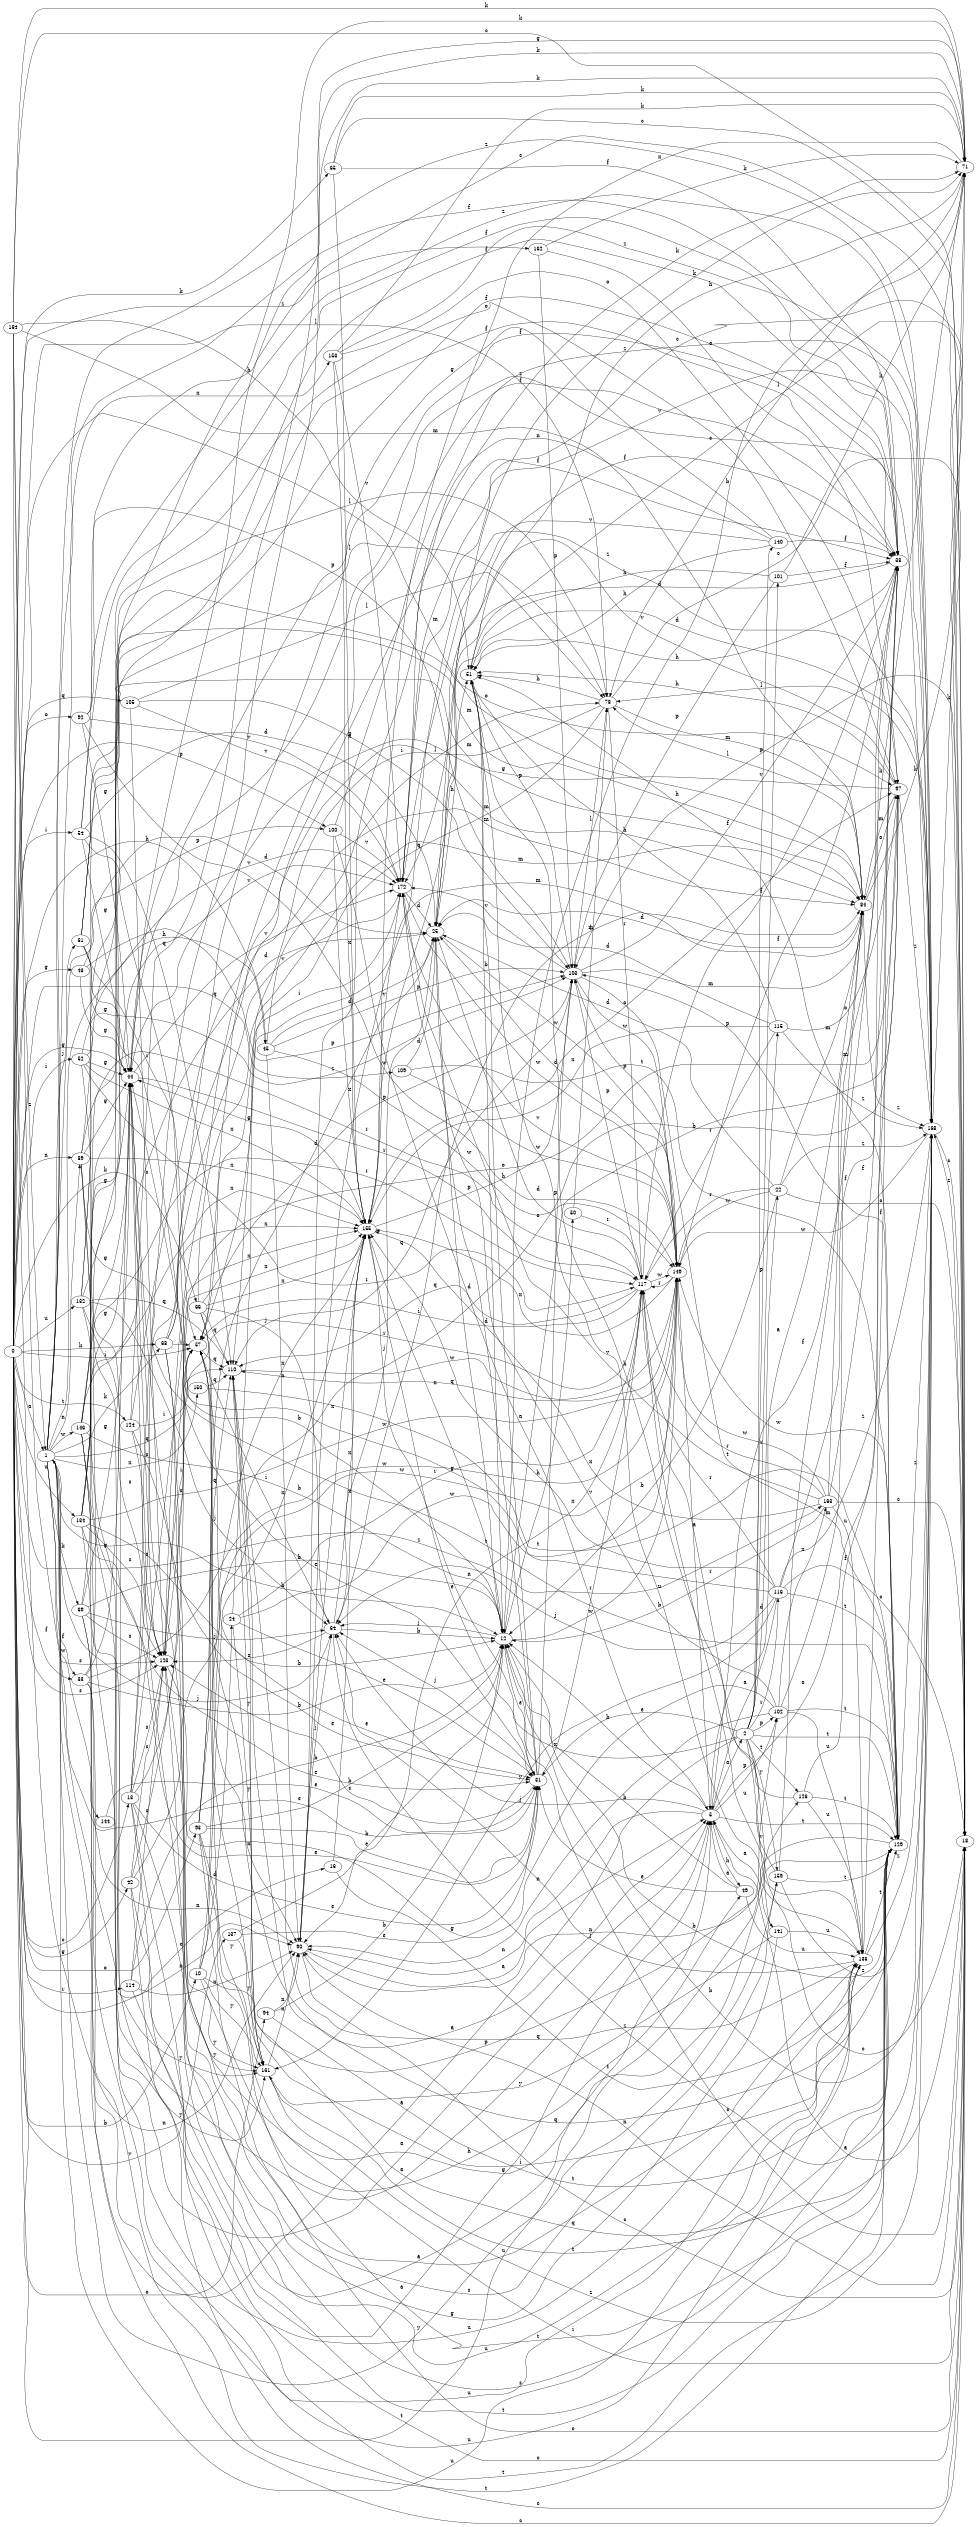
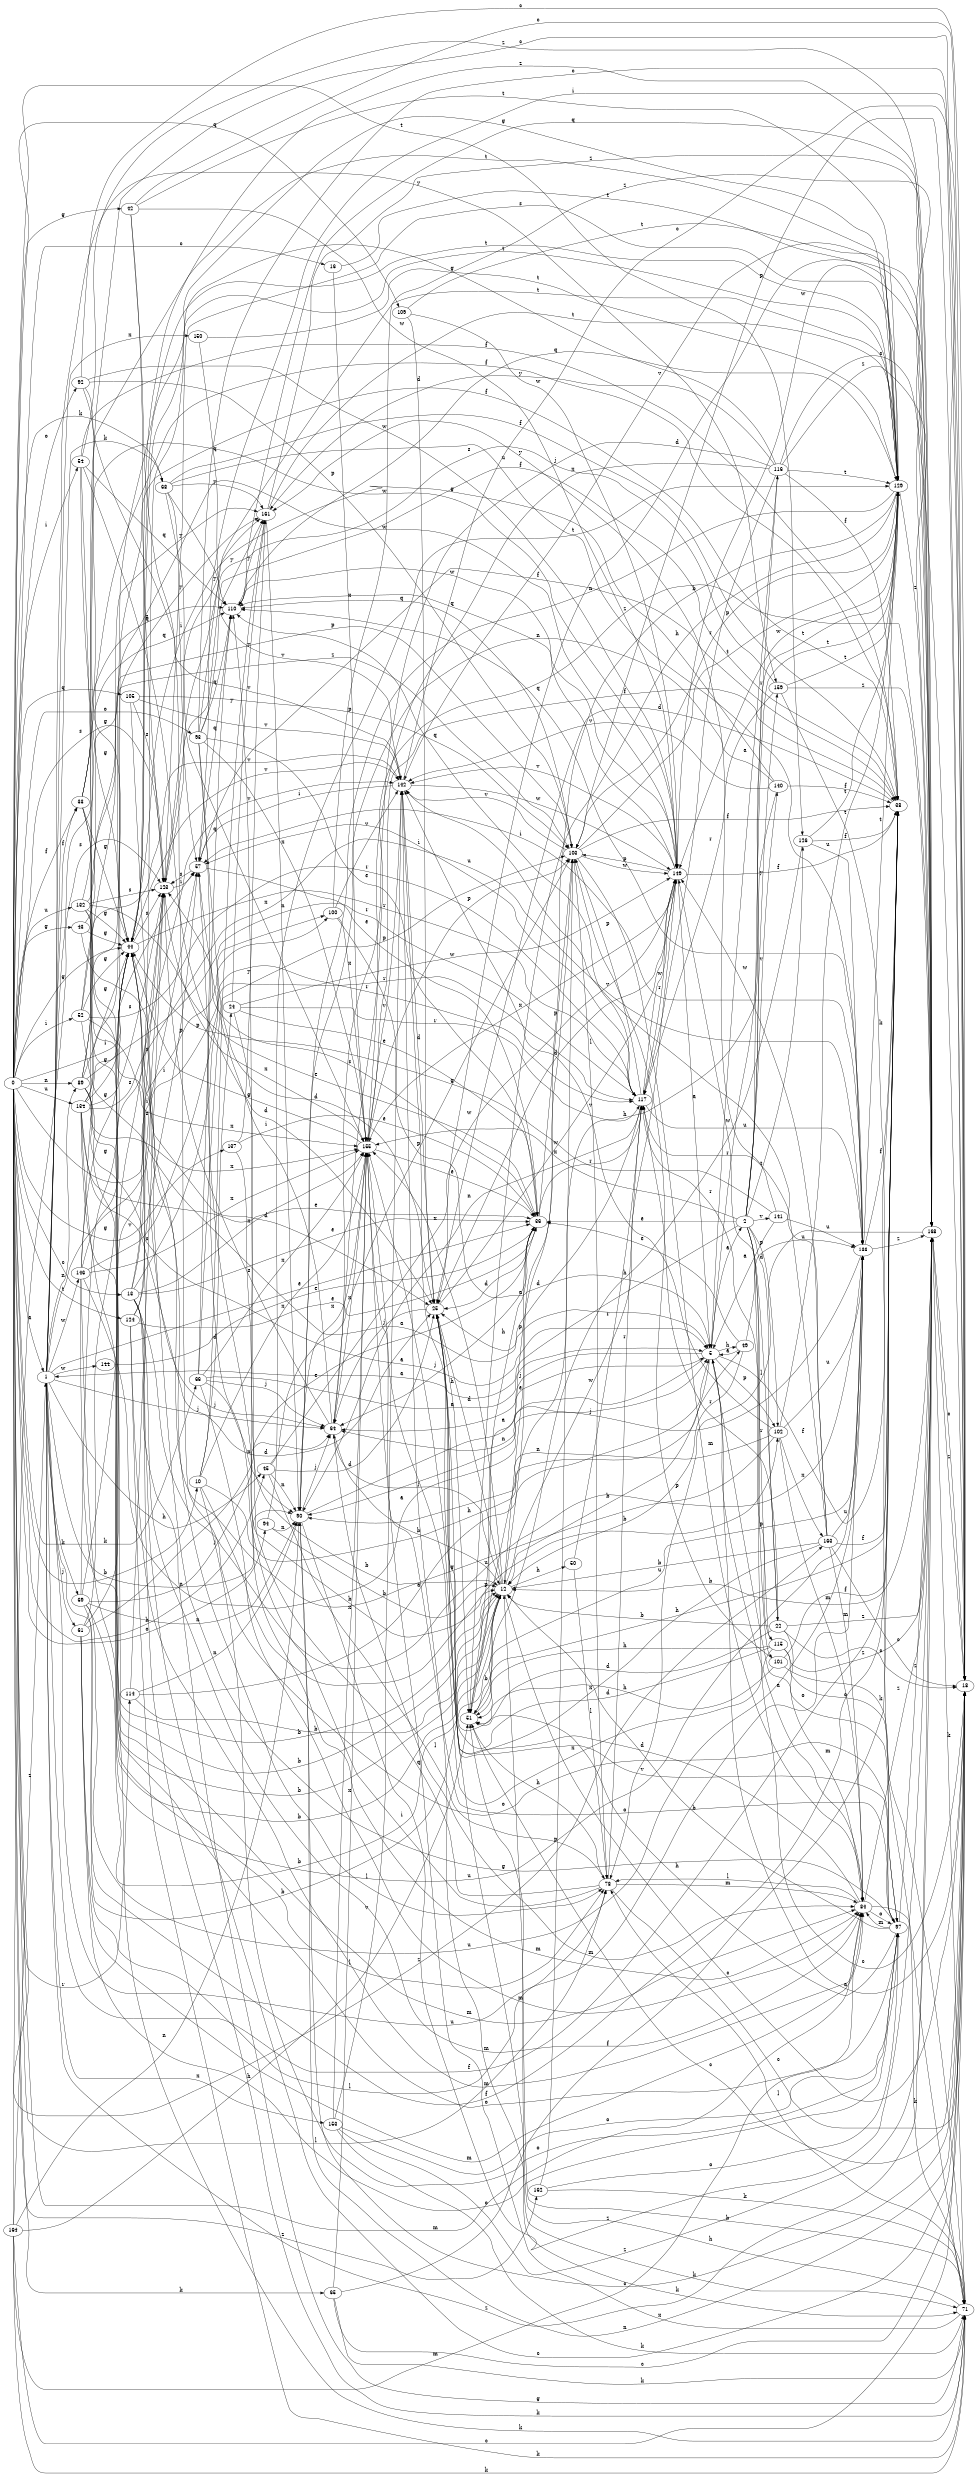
  strict digraph {
    fontname="DejaVu Serif"
    rankdir=LR
    node [fontname="DejaVu Serif"]
    edge [fontname="DejaVu Serif"]
    0
    1
    10
    13
    16
    33
    42
    43
    44
    45
    52
    54
    57
    65
    66
    68
    78
    84
    89
    92
    93
    94
    100
    105
    109
    114
    123
    124
    126
    132
    134
    137
    162
    163
    12
-   31
+   31 [label=36]
    38
    61
    64
    69
    90
    110
    136
    144
    146
    150
    153
    159
    168
    102
    155
    49
    97
    24
    161
    18
    129
    71
    117
    149
    25
    103
-   142 [label=172]
+   142
    5
    51
    50
    164
    2
    22
    101
    115
    116
    140
    141
    0 -> 1 [label=a]
    0 -> 10 [label=b]
    0 -> 13 [label=c]
    0 -> 16 [label=c]
    0 -> 33 [label=f]
    0 -> 42 [label=g]
    0 -> 43 [label=g]
    0 -> 44 [label=g]
    0 -> 45 [label=h]
    0 -> 52 [label=i]
    0 -> 54 [label=i]
    0 -> 57 [label=i]
    0 -> 65 [label=k]
    0 -> 66 [label=k]
    0 -> 68 [label=k]
    0 -> 78 [label=l]
    0 -> 84 [label=m]
    0 -> 89 [label=n]
    0 -> 92 [label=o]
    0 -> 93 [label=o]
    0 -> 94 [label=o]
    0 -> 100 [label=p]
    0 -> 105 [label=q]
    0 -> 109 [label=q]
    0 -> 114 [label=r]
    0 -> 123 [label=s]
    0 -> 124 [label=t]
    0 -> 126 [label=t]
    0 -> 132 [label=u]
    0 -> 134 [label=u]
    0 -> 137 [label=v]
    0 -> 162 [label=z]
    0 -> 163 [label=z]
    1 -> 33 [label=f]
    1 -> 45 [label=h]
    1 -> 68 [label=k]
    1 -> 89 [label=n]
    1 -> 100 [label=p]
    1 -> 12 [label=b]
    1 -> 31 [label=e]
    1 -> 38 [label=f]
    1 -> 61 [label=j]
    1 -> 64 [label=j]
    1 -> 69 [label=k]
    1 -> 90 [label=n]
    1 -> 110 [label=q]
    1 -> 136 [label=u]
    1 -> 144 [label=w]
    1 -> 146 [label=w]
    1 -> 150 [label=x]
    1 -> 153 [label=x]
    1 -> 159 [label=y]
    1 -> 168 [label=z]
    10 -> 102 [label=p]
    10 -> 155 [label=x]
    10 -> 49 [label=h]
    10 -> 97 [label=o]
    10 -> 24 [label=d]
    10 -> 161 [label=y]
    13 -> 84 [label=m]
    13 -> 123 [label=s]
    13 -> 31 [label=e]
    13 -> 136 [label=u]
    13 -> 155 [label=x]
    13 -> 18 [label=c]
    13 -> 129 [label=t]
    13 -> 71 [label=k]
    13 -> 117 [label=r]
    16 -> 155 [label=x]
    16 -> 129 [label=t]
    33 -> 44 [label=g]
    33 -> 84 [label=m]
    33 -> 12 [label=b]
    33 -> 18 [label=c]
    33 -> 129 [label=t]
    33 -> 149 [label=w]
    42 -> 123 [label=s]
    42 -> 97 [label=o]
    42 -> 18 [label=c]
    42 -> 129 [label=t]
    42 -> 149 [label=w]
    43 -> 44 [label=g]
    43 -> 25 [label=d]
    43 -> 103 [label=p]
    44 -> 123 [label=s]
    44 -> 168 [label=z]
    44 -> 117 [label=r]
    44 -> 142 [label=v]
    45 -> 78 [label=l]
    45 -> 90 [label=n]
    45 -> 149 [label=w]
    45 -> 25 [label=d]
    45 -> 103 [label=p]
    52 -> 44 [label=g]
    52 -> 155 [label=x]
    52 -> 117 [label=r]
    52 -> 103 [label=z]
    52 -> 142 [label=v]
    52 -> 5 [label=a]
    54 -> 44 [label=g]
    54 -> 12 [label=b]
    54 -> 38 [label=f]
    54 -> 110 [label=q]
    54 -> 168 [label=z]
    54 -> 25 [label=d]
    57 -> 123 [label=s]
    57 -> 31 [label=e]
    57 -> 38 [label=f]
    57 -> 110 [label=q]
    65 -> 38 [label=f]
    65 -> 155 [label=x]
    65 -> 18 [label=c]
    65 -> 71 [label=k]
    66 -> 84 [label=m]
    66 -> 64 [label=j]
    66 -> 90 [label=n]
    66 -> 110 [label=q]
    66 -> 155 [label=x]
    66 -> 103 [label=p]
    66 -> 5 [label=a]
    68 -> 57 [label=i]
    68 -> 38 [label=f]
    68 -> 136 [label=u]
    68 -> 155 [label=x]
    68 -> 161 [label=y]
    68 -> 142 [label=v]
    78 -> 57 [label=i]
    78 -> 84 [label=m]
    78 -> 110 [label=q]
    78 -> 18 [label=c]
    78 -> 117 [label=r]
    78 -> 51 [label=h]
    84 -> 78 [label=l]
    84 -> 168 [label=z]
    84 -> 97 [label=o]
    84 -> 71 [label=k]
    84 -> 25 [label=d]
    84 -> 5 [label=a]
    89 -> 44 [label=g]
    89 -> 155 [label=x]
    89 -> 97 [label=o]
    89 -> 161 [label=y]
    89 -> 129 [label=t]
    89 -> 117 [label=r]
    89 -> 5 [label=a]
    92 -> 44 [label=g]
    92 -> 18 [label=c]
    92 -> 149 [label=w]
    92 -> 103 [label=p]
    92 -> 142 [label=v]
    93 -> 12 [label=b]
    93 -> 31 [label=e]
    93 -> 110 [label=q]
    93 -> 155 [label=x]
    93 -> 161 [label=y]
    93 -> 18 [label=c]
    93 -> 129 [label=t]
    93 -> 25 [label=d]
    94 -> 12 [label=b]
    94 -> 90 [label=n]
    94 -> 129 [label=t]
    100 -> 168 [label=z]
    100 -> 155 [label=x]
    100 -> 142 [label=v]
    100 -> 5 [label=a]
    105 -> 78 [label=l]
    105 -> 123 [label=s]
    105 -> 103 [label=p]
    105 -> 142 [label=v]
    109 -> 129 [label=t]
    109 -> 149 [label=w]
    109 -> 25 [label=d]
    114 -> 123 [label=s]
    114 -> 12 [label=b]
    114 -> 90 [label=n]
    114 -> 5 [label=a]
    123 -> 57 [label=i]
    123 -> 38 [label=f]
    123 -> 155 [label=x]
    123 -> 161 [label=y]
    124 -> 57 [label=i]
    124 -> 84 [label=m]
    124 -> 123 [label=s]
    124 -> 31 [label=e]
    124 -> 71 [label=k]
    126 -> 38 [label=f]
    126 -> 136 [label=u]
    126 -> 129 [label=t]
    126 -> 51 [label=h]
    132 -> 44 [label=g]
    132 -> 123 [label=s]
    132 -> 31 [label=e]
    132 -> 38 [label=f]
    132 -> 64 [label=j]
    132 -> 110 [label=q]
    132 -> 71 [label=k]
    134 -> 44 [label=g]
    134 -> 78 [label=l]
    134 -> 123 [label=s]
    134 -> 12 [label=b]
    134 -> 31 [label=e]
    134 -> 38 [label=f]
    134 -> 136 [label=u]
    134 -> 149 [label=w]
    134 -> 25 [label=d]
    137 -> 12 [label=b]
    137 -> 31 [label=e]
    137 -> 161 [label=y]
    162 -> 97 [label=o]
    162 -> 71 [label=k]
    162 -> 103 [label=p]
    163 -> 84 [label=m]
    163 -> 12 [label=b]
    163 -> 38 [label=f]
    163 -> 136 [label=u]
    163 -> 155 [label=x]
    163 -> 18 [label=c]
    163 -> 117 [label=r]
    163 -> 149 [label=w]
    163 -> 142 [label=v]
    12 -> 31 [label=e]
    12 -> 64 [label=j]
    12 -> 155 [label=x]
    12 -> 18 [label=c]
    12 -> 149 [label=w]
    12 -> 25 [label=d]
    12 -> 50 [label=h]
    31 -> 123 [label=s]
    31 -> 64 [label=j]
    31 -> 117 [label=r]
    31 -> 25 [label=d]
    31 -> 103 [label=p]
    31 -> 51 [label=h]
    38 -> 25 [label=d]
    38 -> 51 [label=h]
    61 -> 44 [label=g]
    61 -> 57 [label=i]
    61 -> 78 [label=l]
    61 -> 84 [label=m]
    61 -> 31 [label=e]
    61 -> 97 [label=o]
    64 -> 57 [label=i]
    64 -> 84 [label=m]
    64 -> 123 [label=s]
    64 -> 12 [label=b]
    64 -> 168 [label=z]
    64 -> 155 [label=x]
    69 -> 44 [label=g]
    69 -> 123 [label=s]
    69 -> 12 [label=b]
    69 -> 38 [label=f]
    69 -> 64 [label=j]
    69 -> 90 [label=n]
    69 -> 136 [label=u]
    90 -> 64 [label=j]
    90 -> 168 [label=z]
    90 -> 155 [label=x]
    90 -> 18 [label=c]
    90 -> 5 [label=a]
    110 -> 161 [label=y]
    110 -> 149 [label=w]
    136 -> 57 [label=i]
    136 -> 38 [label=f]
    136 -> 64 [label=j]
    136 -> 110 [label=q]
    136 -> 168 [label=z]
    136 -> 129 [label=t]
    144 -> 31 [label=e]
    146 -> 44 [label=g]
    146 -> 12 [label=b]
    146 -> 136 [label=u]
    146 -> 155 [label=x]
    146 -> 161 [label=y]
    146 -> 117 [label=r]
    146 -> 142 [label=v]
    146 -> 5 [label=a]
    150 -> 110 [label=q]
    150 -> 129 [label=t]
    153 -> 168 [label=z]
    153 -> 155 [label=x]
    153 -> 97 [label=o]
    153 -> 71 [label=k]
    153 -> 142 [label=v]
    159 -> 123 [label=s]
    159 -> 168 [label=z]
    159 -> 129 [label=t]
    159 -> 71 [label=k]
    159 -> 117 [label=r]
    168 -> 78 [label=l]
    168 -> 12 [label=b]
    168 -> 110 [label=q]
    168 -> 18 [label=c]
    168 -> 71 [label=k]
    168 -> 149 [label=w]
    168 -> 25 [label=d]
    168 -> 142 [label=v]
    102 -> 44 [label=g]
    102 -> 84 [label=m]
    102 -> 163 [label=x]
    102 -> 90 [label=n]
    102 -> 136 [label=u]
    102 -> 129 [label=t]
    102 -> 142 [label=v]
    155 -> 44 [label=g]
    155 -> 31 [label=e]
    155 -> 38 [label=f]
    155 -> 97 [label=o]
    155 -> 103 [label=p]
    155 -> 142 [label=v]
    49 -> 12 [label=b]
    49 -> 31 [label=e]
    49 -> 136 [label=u]
    49 -> 5 [label=a]
    97 -> 44 [label=g]
    97 -> 84 [label=m]
    97 -> 12 [label=b]
    97 -> 168 [label=z]
    97 -> 142 [label=v]
    97 -> 51 [label=h]
    24 -> 84 [label=m]
    24 -> 31 [label=e]
    24 -> 161 [label=y]
    24 -> 117 [label=r]
    24 -> 149 [label=w]
    161 -> 90 [label=n]
    161 -> 168 [label=z]
    161 -> 129 [label=t]
    18 -> 57 [label=i]
    18 -> 90 [label=n]
    18 -> 168 [label=z]
    18 -> 103 [label=p]
    18 -> 5 [label=a]
    129 -> 44 [label=g]
    129 -> 123 [label=s]
    129 -> 12 [label=b]
    129 -> 90 [label=n]
    129 -> 110 [label=q]
    129 -> 168 [label=z]
    129 -> 149 [label=w]
    129 -> 103 [label=p]
    129 -> 51 [label=h]
    71 -> 44 [label=g]
    71 -> 78 [label=l]
    71 -> 12 [label=b]
    71 -> 155 [label=x]
    71 -> 51 [label=h]
    117 -> 57 [label=i]
-   117 -> 38 [label=f]
    117 -> 90 [label=n]
    117 -> 110 [label=q]
    117 -> 136 [label=u]
    117 -> 149 [label=w]
    117 -> 25 [label=d]
    117 -> 103 [label=p]
    149 -> 38 [label=f]
    149 -> 110 [label=q]
    149 -> 155 [label=x]
    149 -> 117 [label=r]
    149 -> 25 [label=d]
    149 -> 103 [label=p]
    149 -> 142 [label=v]
    149 -> 5 [label=a]
    25 -> 64 [label=j]
    25 -> 71 [label=k]
    25 -> 149 [label=w]
    25 -> 51 [label=h]
    103 -> 78 [label=l]
    103 -> 84 [label=m]
    103 -> 38 [label=f]
    103 -> 110 [label=q]
    103 -> 129 [label=t]
    103 -> 149 [label=w]
    103 -> 142 [label=v]
    142 -> 57 [label=i]
    142 -> 18 [label=c]
    142 -> 71 [label=k]
    142 -> 149 [label=w]
    142 -> 25 [label=d]
    5 -> 12 [label=b]
    5 -> 38 [label=f]
    5 -> 64 [label=j]
    5 -> 90 [label=n]
    5 -> 102 [label=p]
    5 -> 49 [label=h]
    5 -> 97 [label=o]
    5 -> 129 [label=t]
    5 -> 2 [label=a]
    51 -> 12 [label=b]
    51 -> 136 [label=u]
    51 -> 18 [label=c]
    51 -> 103 [label=p]
    50 -> 78 [label=l]
    50 -> 117 [label=r]
    164 -> 1 [label=z]
    164 -> 84 [label=m]
    164 -> 123 [label=s]
    164 -> 90 [label=n]
    164 -> 18 [label=c]
    164 -> 71 [label=k]
    164 -> 51 [label=h]
    2 -> 1 [label=a]
    2 -> 126 [label=t]
    2 -> 31 [label=e]
    2 -> 159 [label=y]
    2 -> 102 [label=p]
    2 -> 155 [label=x]
    2 -> 18 [label=c]
    2 -> 129 [label=t]
    2 -> 22 [label=d]
    2 -> 101 [label=p]
    2 -> 115 [label=r]
    2 -> 116 [label=r]
    2 -> 140 [label=v]
    2 -> 141 [label=v]
    22 -> 84 [label=m]
    22 -> 12 [label=b]
    22 -> 168 [label=z]
    22 -> 18 [label=c]
    22 -> 117 [label=r]
    22 -> 149 [label=w]
    22 -> 25 [label=d]
    101 -> 38 [label=f]
    101 -> 71 [label=k]
    101 -> 103 [label=p]
    101 -> 51 [label=h]
    115 -> 168 [label=z]
    115 -> 155 [label=x]
    115 -> 97 [label=o]
    115 -> 117 [label=r]
    115 -> 25 [label=d]
    115 -> 51 [label=h]
    116 -> 44 [label=g]
    116 -> 38 [label=f]
    116 -> 64 [label=j]
    116 -> 168 [label=z]
    116 -> 155 [label=x]
    116 -> 161 [label=y]
    116 -> 18 [label=c]
    116 -> 129 [label=t]
    116 -> 117 [label=r]
    116 -> 5 [label=a]
    140 -> 44 [label=g]
    140 -> 38 [label=f]
    140 -> 90 [label=n]
    140 -> 142 [label=v]
    140 -> 51 [label=h]
    141 -> 44 [label=g]
    141 -> 136 [label=u]
    141 -> 161 [label=y]
    141 -> 5 [label=a]
  }
